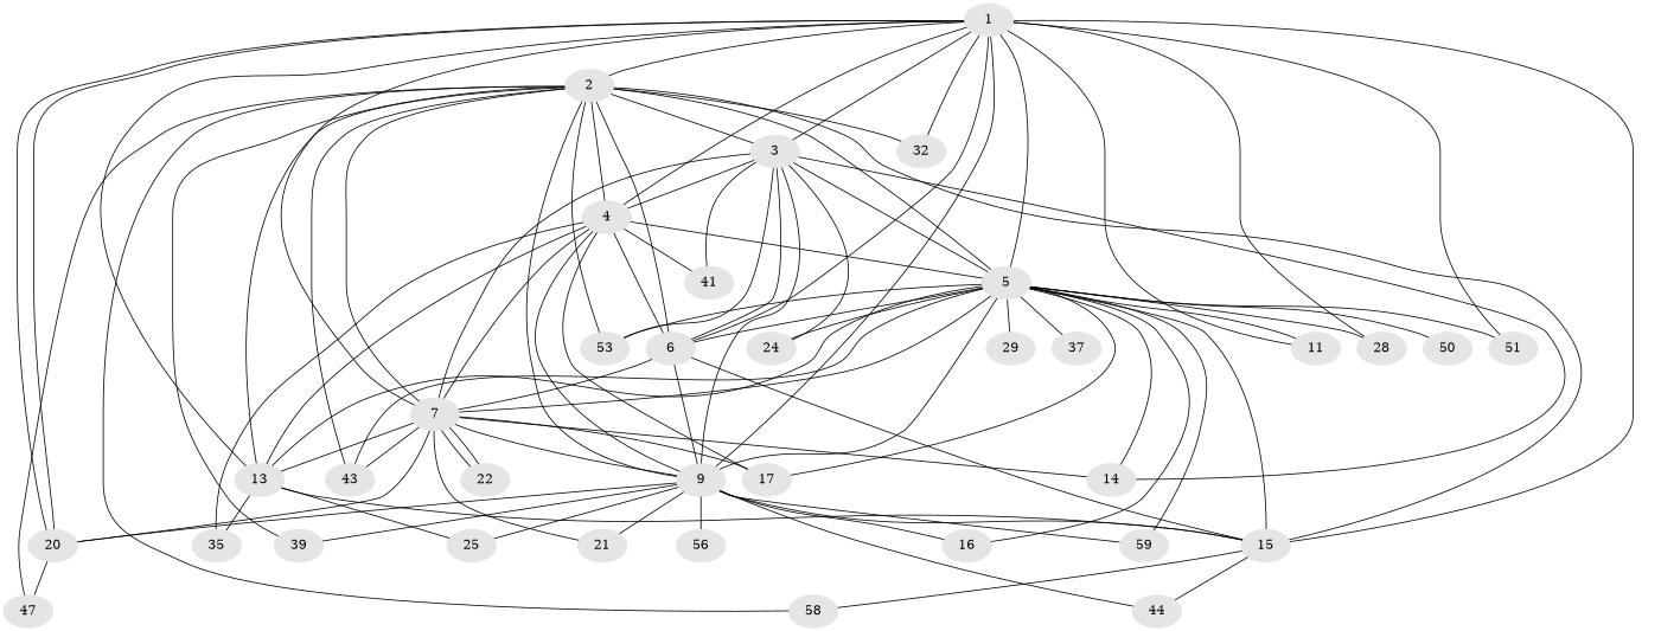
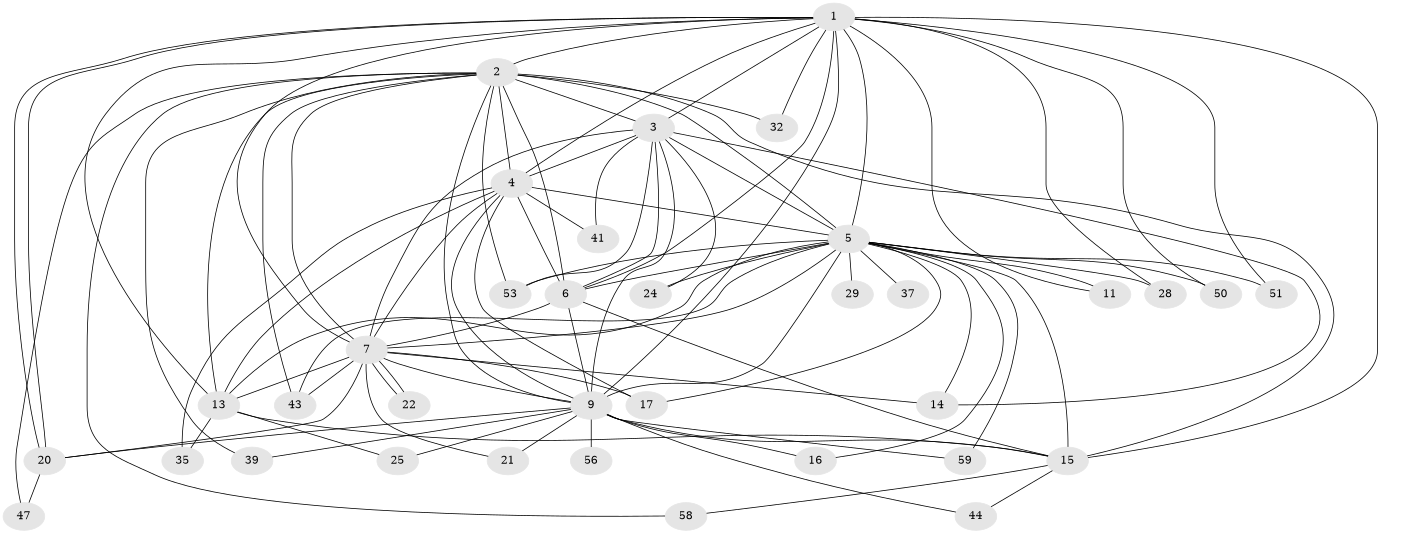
  graph {
    node [color=gray90 style=filled]
    1 [super="+18"]
    2 [super="+8+54"]
    3
    4
    5 [super="+10+12+33"]
    6 [super="+48"]
    7
    9 [super="+26+45+72+31"]
    11
    13 [super="+19"]
    15 [super="+65+42+55+27"]
    20 [super="+57"]
    28
    32
    50
    51
    39
    43 [super="+62"]
    47
    53 [super="+67"]
    58
    14 [super="+30"]
    24
    41
    17 [super="+40"]
    35
    16
    29
    37
    59
    21
    22
    56
    25
    44
    1 -- 2 [weight=3]
    1 -- 3
    1 -- 4
    1 -- 5 [weight=3]
    1 -- 6
    1 -- 7
    1 -- 9 [weight=3]
    1 -- 11
    1 -- 13 [weight=2]
    1 -- 15 [weight=2]
    1 -- 20
    1 -- 20
    1 -- 28
    1 -- 32
+   1 -- 50
    1 -- 51
    2 -- 3 [weight=2]
    2 -- 4 [weight=2]
    2 -- 5 [weight=6]
    2 -- 6 [weight=2]
    2 -- 7 [weight=2]
    2 -- 9 [weight=3]
    2 -- 13 [weight=3]
    2 -- 15
    2 -- 32
    2 -- 39
    2 -- 43
    2 -- 47
    2 -- 53
    2 -- 58
    3 -- 4
    3 -- 5 [weight=3]
    3 -- 6
    3 -- 7
    3 -- 9
    3 -- 53
    3 -- 14
    3 -- 24
    3 -- 41
    4 -- 5 [weight=3]
    4 -- 6
    4 -- 7
    4 -- 9
    4 -- 13
    4 -- 41
    4 -- 17
    4 -- 35
    5 -- 6 [weight=2]
    5 -- 7 [weight=3]
    5 -- 9 [weight=4]
    5 -- 11
    5 -- 13
    5 -- 15 [weight=4]
    5 -- 28
    5 -- 50
    5 -- 51
    5 -- 43
    5 -- 53
    5 -- 14
    5 -- 24
    5 -- 17
    5 -- 16
    5 -- 29 [weight=2]
    5 -- 37 [weight=2]
    5 -- 59
    6 -- 7
    6 -- 9 [weight=2]
    6 -- 15
    7 -- 9
    7 -- 13 [weight=2]
    7 -- 20
    7 -- 43
    7 -- 14
    7 -- 17
    7 -- 21
    7 -- 22
    7 -- 22
    9 -- 15
    9 -- 20
    9 -- 39
    9 -- 16
    9 -- 59
    9 -- 21
    9 -- 56
    9 -- 25
    9 -- 44
    13 -- 15
    13 -- 35
    13 -- 25
    15 -- 58
    15 -- 44
    20 -- 47
  }
